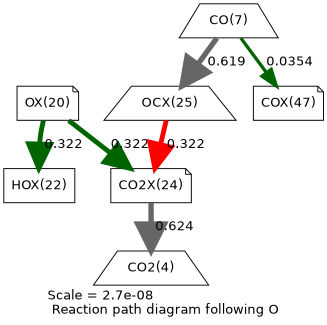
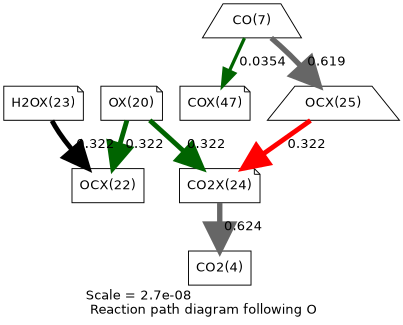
  digraph {
    fontname=Helvetica
    label="Scale = 2.7e-08\l Reaction path diagram following O"
    node [fontname=Helvetica shape=note]
    edge [arrowsize=2.57 color=darkgreen fontname=Helvetica penwidth=5.14]
-   n1 [label="HOX(22)" shape=box]
+   n1 [label="OCX(22)" shape=box]
    n2 [label="OX(20)"]
    n3 [label="CO2X(24)"]
-   n4 [label="CO2(4)" shape=trapezium]
+   n4 [label="CO2(4)" shape=box]
+   n5 [label="H2OX(23)"]
    n6 [label="CO(7)" shape=trapezium]
    n7 [label="OCX(25)" shape=trapezium]
    n8 [label="COX(47)"]
    n2 -> n1 [label=" 0.322"]
    n2 -> n3 [label=" 0.322"]
    n3 -> n4 [arrowsize=2.83 color=gray40 label=" 0.624" penwidth=5.67]
+   n5 -> n1 [color=black label=" 0.322"]
    n6 -> n7 [arrowsize=2.82 color=gray40 label=" 0.619" penwidth=5.64]
    n6 -> n8 [arrowsize=1.74 label=" 0.0354" penwidth=3.48]
    n7 -> n3 [color=red label=" 0.322"]
  }
